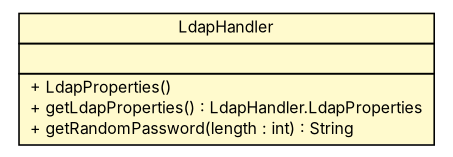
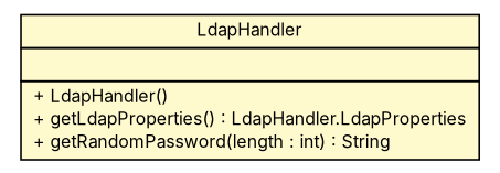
  digraph {
    nodesep=0.25
    ranksep=0.5
    fontname=Inter
-   n1 [fontcolor=black fontname=Inter fontsize=10.0 label=<<table title="br.gov.to.sefaz.seg.business.authentication.handler.LdapHandler" border="0" cellborder="1" cellspacing="0" cellpadding="2" port="p" bgcolor="lemonChiffon" href="./LdapHandler.html"> 		<tr><td><table border="0" cellspacing="0" cellpadding="1"> <tr><td align="center" balign="center"> LdapHandler </td></tr> 		</table></td></tr> 		<tr><td><table border="0" cellspacing="0" cellpadding="1"> <tr><td align="left" balign="left">  </td></tr> 		</table></td></tr> 		<tr><td><table border="0" cellspacing="0" cellpadding="1"> <tr><td align="left" balign="left"> + LdapProperties() </td></tr> <tr><td align="left" balign="left"> + getLdapProperties() : LdapHandler.LdapProperties </td></tr> <tr><td align="left" balign="left"> + getRandomPassword(length : int) : String </td></tr> 		</table></td></tr> 		</table>> shape=plaintext]
+   n1 [fontcolor=black fontname=Inter fontsize=10.0 label=<<table title="br.gov.to.sefaz.seg.business.authentication.handler.LdapHandler" border="0" cellborder="1" cellspacing="0" cellpadding="2" port="p" bgcolor="lemonChiffon" href="./LdapHandler.html"> 		<tr><td><table border="0" cellspacing="0" cellpadding="1"> <tr><td align="center" balign="center"> LdapHandler </td></tr> 		</table></td></tr> 		<tr><td><table border="0" cellspacing="0" cellpadding="1"> <tr><td align="left" balign="left">  </td></tr> 		</table></td></tr> 		<tr><td><table border="0" cellspacing="0" cellpadding="1"> <tr><td align="left" balign="left"> + LdapHandler() </td></tr> <tr><td align="left" balign="left"> + getLdapProperties() : LdapHandler.LdapProperties </td></tr> <tr><td align="left" balign="left"> + getRandomPassword(length : int) : String </td></tr> 		</table></td></tr> 		</table>> shape=plaintext]
  }
